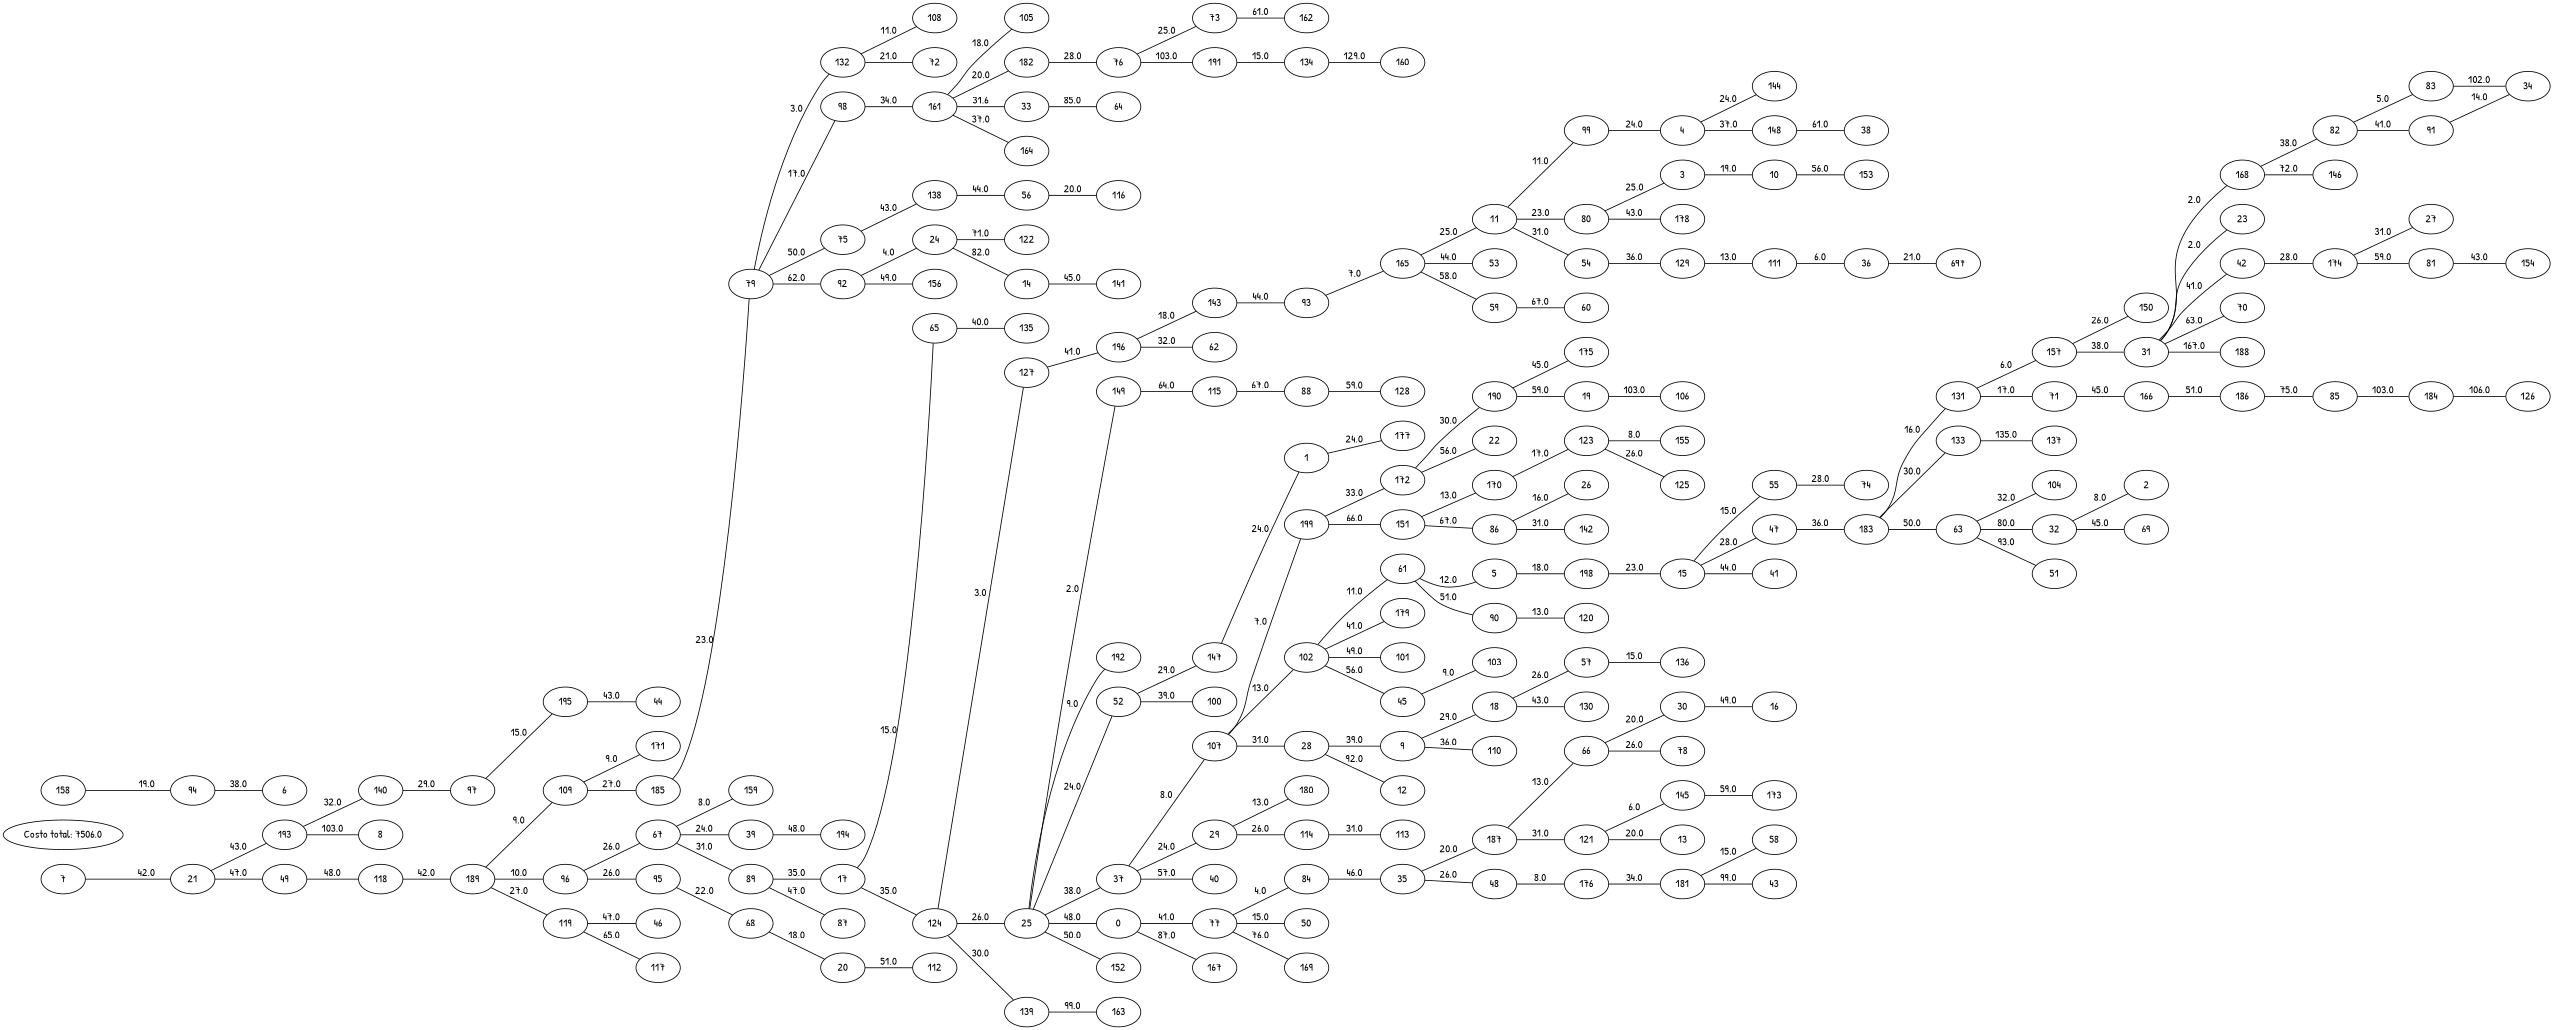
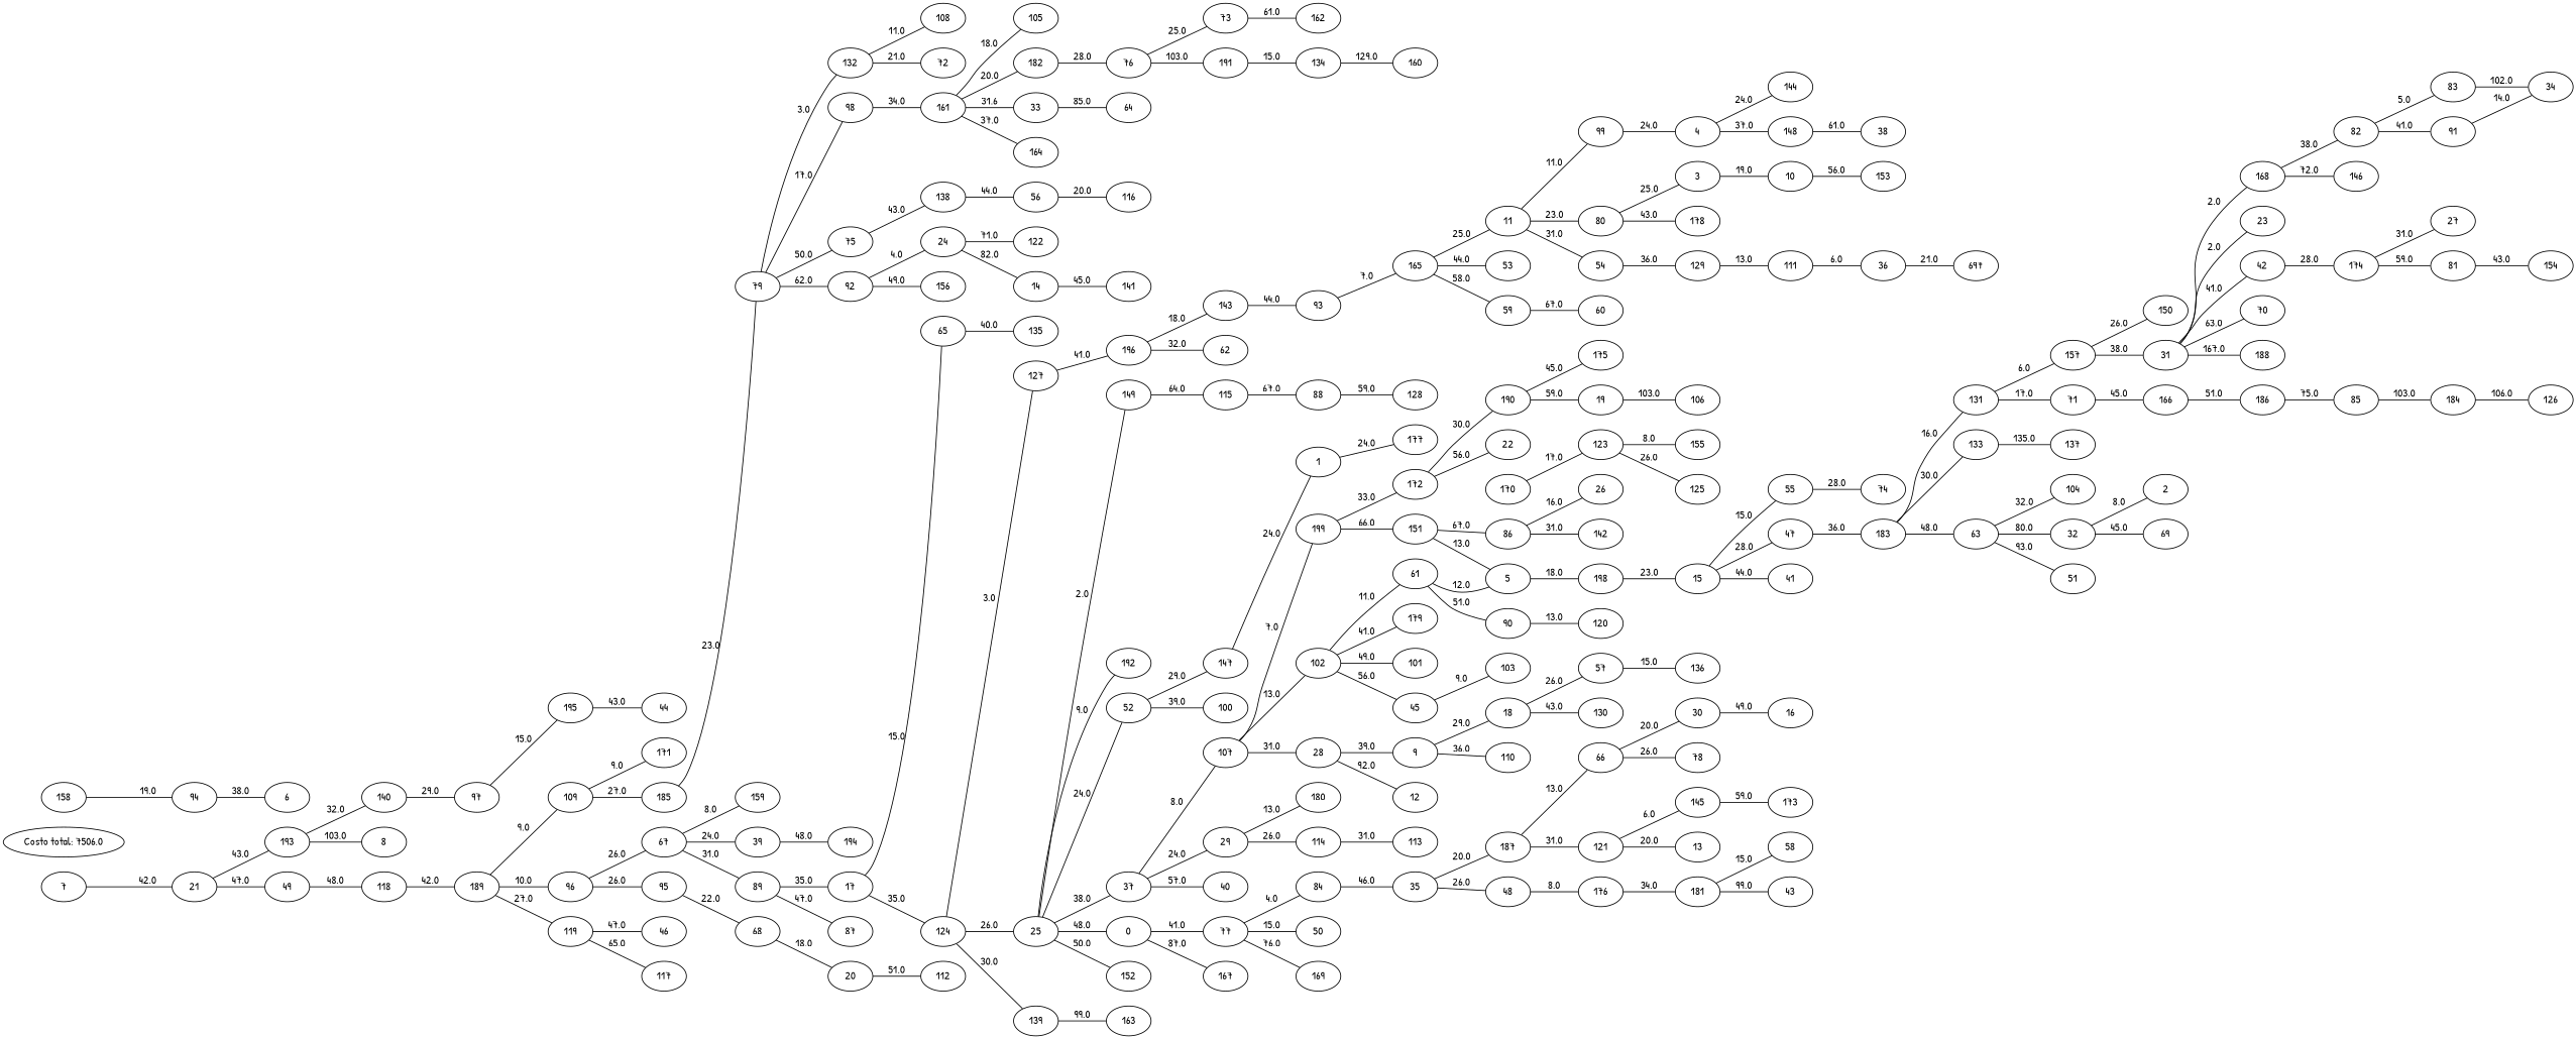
  strict graph {
    fontname="Patrick Hand"
    rankdir=LR
    node [fontname="Patrick Hand"]
    edge [fontname="Patrick Hand" weight=26.0]
    7
    21
    193
    49
    140
    8
    118
    n8 [label="Costo total: 7506.0"]
    97
    195
    44
    189
    109
    96
    119
    171
    185
    67
    95
    46
    117
    79
    159
    39
    89
    68
    194
    17
    87
    20
    112
    132
    98
    75
    92
    108
    72
    161
    138
    24
    156
    105
    182
    33
    164
    65
    124
    76
    64
    73
    191
    162
    134
    135
    127
    25
    139
    196
    149
    192
    52
    37
    0
    152
    163
    143
    62
    115
    147
    100
    107
    29
    40
    77
    167
    88
    1
    177
    199
    102
    28
    180
    114
    172
    151
    61
    179
    101
    45
    9
    12
    190
    22
    170
    86
    5
    90
    103
    198
    120
    15
    55
    47
    41
    74
    183
    113
    131
    133
    63
    18
    110
    175
    19
    106
    157
    71
    137
    104
    32
    51
    150
    31
    166
    168
    23
    42
    70
    188
    186
    82
    146
    174
    83
    91
    34
    57
    130
    136
    93
    165
    27
    81
    154
    158
    94
    6
    11
    53
    59
    99
    80
    54
    60
    4
    3
    178
    129
    144
    148
    10
    38
    153
    111
    36
    n166 [label=697]
    85
    84
    50
    169
    35
    187
    48
    66
    121
    176
    30
    78
    145
    13
    16
    181
    58
    43
    173
    2
    69
    56
    116
    184
    122
    14
    141
    128
    123
    26
    142
    155
    125
    126
    160
    7 -- 21 [label=42.0 weight=42.0]
    21 -- 193 [label=43.0 weight=43.0]
    21 -- 49 [label=47.0 weight=47.0]
    193 -- 140 [label=32.0 weight=32.0]
    193 -- 8 [label=103.0 weight=103.0]
    49 -- 118 [label=48.0 weight=48.0]
    140 -- 97 [label=29.0 weight=29.0]
    118 -- 189 [label=42.0 weight=42.0]
    97 -- 195 [label=15.0 weight=15.0]
    195 -- 44 [label=43.0 weight=43.0]
    189 -- 109 [label=9.0 weight=9.0]
    189 -- 96 [label=10.0 weight=10.0]
    189 -- 119 [label=27.0 weight=27.0]
    109 -- 171 [label=9.0 weight=9.0]
    109 -- 185 [label=27.0 weight=27.0]
    96 -- 67 [label=26.0]
    96 -- 95 [label=26.0]
    119 -- 46 [label=47.0 weight=47.0]
    119 -- 117 [label=65.0 weight=65.0]
    185 -- 79 [label=23.0 weight=23.0]
    67 -- 159 [label=8.0 weight=8.0]
    67 -- 39 [label=24.0 weight=24.0]
    67 -- 89 [label=31.0 weight=31.0]
    95 -- 68 [label=22.0 weight=22.0]
    79 -- 132 [label=3.0 weight=3.0]
    79 -- 98 [label=17.0 weight=17.0]
    79 -- 75 [label=50.0 weight=50.0]
    79 -- 92 [label=62.0 weight=62.0]
    39 -- 194 [label=48.0 weight=48.0]
    89 -- 17 [label=35.0 weight=35.0]
    89 -- 87 [label=47.0 weight=47.0]
    68 -- 20 [label=18.0 weight=18.0]
    17 -- 65 [label=15.0 weight=15.0]
    17 -- 124 [label=35.0 weight=35.0]
    20 -- 112 [label=51.0 weight=51.0]
    132 -- 108 [label=11.0 weight=11.0]
    132 -- 72 [label=21.0 weight=21.0]
    98 -- 161 [label=34.0 weight=34.0]
    75 -- 138 [label=43.0 weight=43.0]
    92 -- 24 [label=4.0 weight=4.0]
    92 -- 156 [label=49.0 weight=49.0]
    161 -- 105 [label=18.0 weight=18.0]
    161 -- 182 [label=20.0 weight=20.0]
    161 -- 33 [label=31.6 weight=31.0]
    161 -- 164 [label=37.0 weight=37.0]
    138 -- 56 [label=44.0 weight=44.0]
    24 -- 122 [label=71.0 weight=71.0]
    24 -- 14 [label=82.0 weight=82.0]
    182 -- 76 [label=28.0 weight=28.0]
    33 -- 64 [label=85.0 weight=85.0]
    65 -- 135 [label=40.0 weight=40.0]
    124 -- 127 [label=3.0 weight=3.0]
    124 -- 25 [label=26.0]
    124 -- 139 [label=30.0 weight=30.0]
    76 -- 73 [label=25.0 weight=25.0]
    76 -- 191 [label=103.0 weight=103.0]
    73 -- 162 [label=61.0 weight=61.0]
    191 -- 134 [label=15.0 weight=15.0]
    134 -- 160 [label=129.0 weight=129.0]
    127 -- 196 [label=41.0 weight=41.0]
    25 -- 149 [label=2.0 weight=2.0]
    25 -- 192 [label=9.0 weight=9.0]
    25 -- 52 [label=24.0 weight=24.0]
    25 -- 37 [label=38.0 weight=38.0]
    25 -- 0 [label=48.0 weight=48.0]
    25 -- 152 [label=50.0 weight=50.0]
    139 -- 163 [label=99.0 weight=99.0]
    196 -- 143 [label=18.0 weight=18.0]
    196 -- 62 [label=32.0 weight=32.0]
    149 -- 115 [label=64.0 weight=64.0]
    52 -- 147 [label=29.0 weight=29.0]
    52 -- 100 [label=39.0 weight=39.0]
    37 -- 107 [label=8.0 weight=8.0]
    37 -- 29 [label=24.0 weight=24.0]
    37 -- 40 [label=57.0 weight=57.0]
    0 -- 77 [label=41.0 weight=41.0]
    0 -- 167 [label=87.0 weight=87.0]
    143 -- 93 [label=44.0 weight=44.0]
    115 -- 88 [label=67.0 weight=67.0]
    147 -- 1 [label=24.0 weight=24.0]
    107 -- 199 [label=7.0 weight=7.0]
    107 -- 102 [label=13.0 weight=13.0]
    107 -- 28 [label=31.0 weight=31.0]
    29 -- 180 [label=13.0 weight=13.0]
    29 -- 114 [label=26.0]
    77 -- 84 [label=4.0 weight=4.0]
    77 -- 50 [label=15.0 weight=15.0]
    77 -- 169 [label=76.0 weight=76.0]
    88 -- 128 [label=59.0 weight=59.0]
    1 -- 177 [label=24.0 weight=24.0]
    199 -- 172 [label=33.0 weight=33.0]
    199 -- 151 [label=66.0 weight=66.0]
    102 -- 61 [label=11.0 weight=11.0]
    102 -- 179 [label=41.0 weight=41.0]
    102 -- 101 [label=49.0 weight=49.0]
    102 -- 45 [label=56.0 weight=56.0]
    28 -- 9 [label=39.0 weight=39.0]
    28 -- 12 [label=92.0 weight=92.0]
    114 -- 113 [label=31.0 weight=31.0]
    172 -- 190 [label=30.0 weight=30.0]
    172 -- 22 [label=56.0 weight=56.0]
-   151 -- 170 [label=13.0 weight=13.0]
+   151 -- 5 [label=13.0 weight=13.0]
    151 -- 86 [label=67.0 weight=67.0]
    61 -- 5 [label=12.0 weight=12.0]
    61 -- 90 [label=51.0 weight=51.0]
    45 -- 103 [label=9.0 weight=9.0]
    9 -- 18 [label=29.0 weight=29.0]
    9 -- 110 [label=36.0 weight=36.0]
    190 -- 175 [label=45.0 weight=45.0]
    190 -- 19 [label=59.0 weight=59.0]
    170 -- 123 [label=17.0 weight=17.0]
    86 -- 26 [label=16.0 weight=16.0]
    86 -- 142 [label=31.0 weight=31.0]
    5 -- 198 [label=18.0 weight=18.0]
    90 -- 120 [label=13.0 weight=13.0]
    198 -- 15 [label=23.0 weight=23.0]
    15 -- 55 [label=15.0 weight=15.0]
    15 -- 47 [label=28.0 weight=28.0]
    15 -- 41 [label=44.0 weight=44.0]
    55 -- 74 [label=28.0 weight=28.0]
    47 -- 183 [label=36.0 weight=36.0]
    183 -- 131 [label=16.0 weight=16.0]
    183 -- 133 [label=30.0 weight=30.0]
-   183 -- 63 [label=50.0 weight=50.0]
+   183 -- 63 [label=48.0 weight=50.0]
    131 -- 157 [label=6.0 weight=6.0]
    131 -- 71 [label=17.0 weight=17.0]
    133 -- 137 [label=135.0 weight=135.0]
    63 -- 104 [label=32.0 weight=32.0]
    63 -- 32 [label=80.0 weight=80.0]
    63 -- 51 [label=93.0 weight=93.0]
    18 -- 57 [label=26.0]
    18 -- 130 [label=43.0 weight=43.0]
    19 -- 106 [label=103.0 weight=103.0]
    157 -- 150 [label=26.0]
    157 -- 31 [label=38.0 weight=38.0]
    71 -- 166 [label=45.0 weight=45.0]
    32 -- 2 [label=8.0 weight=8.0]
    32 -- 69 [label=45.0 weight=45.0]
    31 -- 168 [label=2.0 weight=2.0]
    31 -- 23 [label=2.0 weight=2.0]
    31 -- 42 [label=41.0 weight=41.0]
    31 -- 70 [label=63.0 weight=63.0]
    31 -- 188 [label=167.0 weight=167.0]
    166 -- 186 [label=51.0 weight=51.0]
    168 -- 82 [label=38.0 weight=38.0]
    168 -- 146 [label=72.0 weight=72.0]
    42 -- 174 [label=28.0 weight=28.0]
    186 -- 85 [label=75.0 weight=75.0]
    82 -- 83 [label=5.0 weight=5.0]
    82 -- 91 [label=41.0 weight=41.0]
    174 -- 27 [label=31.0 weight=31.0]
    174 -- 81 [label=59.0 weight=59.0]
    83 -- 34 [label=102.0 weight=102.0]
    91 -- 34 [label=14.0 weight=14.0]
    57 -- 136 [label=15.0 weight=15.0]
    93 -- 165 [label=7.0 weight=7.0]
    165 -- 11 [label=25.0 weight=25.0]
    165 -- 53 [label=44.0 weight=44.0]
    165 -- 59 [label=58.0 weight=58.0]
    81 -- 154 [label=43.0 weight=43.0]
    158 -- 94 [label=19.0 weight=19.0]
    94 -- 6 [label=38.0 weight=38.0]
    11 -- 99 [label=11.0 weight=11.0]
    11 -- 80 [label=23.0 weight=23.0]
    11 -- 54 [label=31.0 weight=31.0]
    59 -- 60 [label=67.0 weight=67.0]
    99 -- 4 [label=24.0 weight=24.0]
    80 -- 3 [label=25.0 weight=25.0]
    80 -- 178 [label=43.0 weight=43.0]
    54 -- 129 [label=36.0 weight=36.0]
    4 -- 144 [label=24.0 weight=24.0]
    4 -- 148 [label=37.0 weight=37.0]
    3 -- 10 [label=19.0 weight=19.0]
    129 -- 111 [label=13.0 weight=13.0]
    148 -- 38 [label=61.0 weight=61.0]
    10 -- 153 [label=56.0 weight=56.0]
    111 -- 36 [label=6.0 weight=6.0]
    36 -- n166 [label=21.0 weight=21.0]
    85 -- 184 [label=103.0 weight=103.0]
    84 -- 35 [label=46.0 weight=46.0]
    35 -- 187 [label=20.0 weight=20.0]
    35 -- 48 [label=26.0]
    187 -- 66 [label=13.0 weight=13.0]
    187 -- 121 [label=31.0 weight=31.0]
    48 -- 176 [label=8.0 weight=8.0]
    66 -- 30 [label=20.0 weight=20.0]
    66 -- 78 [label=26.0]
    121 -- 145 [label=6.0 weight=6.0]
    121 -- 13 [label=20.0 weight=20.0]
    176 -- 181 [label=34.0 weight=34.0]
    30 -- 16 [label=49.0 weight=49.0]
    145 -- 173 [label=59.0 weight=59.0]
    181 -- 58 [label=15.0 weight=15.0]
    181 -- 43 [label=99.0 weight=99.0]
    56 -- 116 [label=20.0 weight=20.0]
    184 -- 126 [label=106.0 weight=106.0]
    14 -- 141 [label=45.0 weight=45.0]
    123 -- 155 [label=8.0 weight=8.0]
    123 -- 125 [label=26.0]
  }
